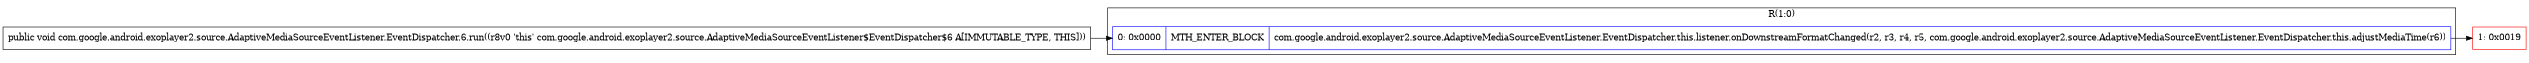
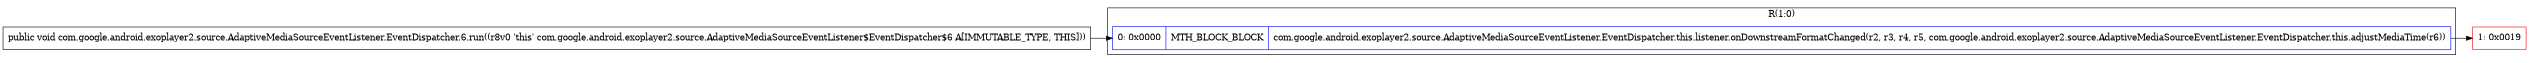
  digraph {
    rankdir=LR
    node [shape=record]
-   n1 [color=blue label="{0\:\ 0x0000|MTH_ENTER_BLOCK\l|com.google.android.exoplayer2.source.AdaptiveMediaSourceEventListener.EventDispatcher.this.listener.onDownstreamFormatChanged(r2, r3, r4, r5, com.google.android.exoplayer2.source.AdaptiveMediaSourceEventListener.EventDispatcher.this.adjustMediaTime(r6))\l}"]
+   n1 [color=blue label="{0\:\ 0x0000|MTH_BLOCK_BLOCK\l|com.google.android.exoplayer2.source.AdaptiveMediaSourceEventListener.EventDispatcher.this.listener.onDownstreamFormatChanged(r2, r3, r4, r5, com.google.android.exoplayer2.source.AdaptiveMediaSourceEventListener.EventDispatcher.this.adjustMediaTime(r6))\l}"]
    n2 [color=red label="{1\:\ 0x0019}"]
    n3 [label="{public void com.google.android.exoplayer2.source.AdaptiveMediaSourceEventListener.EventDispatcher.6.run((r8v0 'this' com.google.android.exoplayer2.source.AdaptiveMediaSourceEventListener$EventDispatcher$6 A[IMMUTABLE_TYPE, THIS])) }"]
    subgraph cluster_1 {
      label="R(1:0)"
      n1
    }
    n1 -> n2
    n3 -> n1
  }
